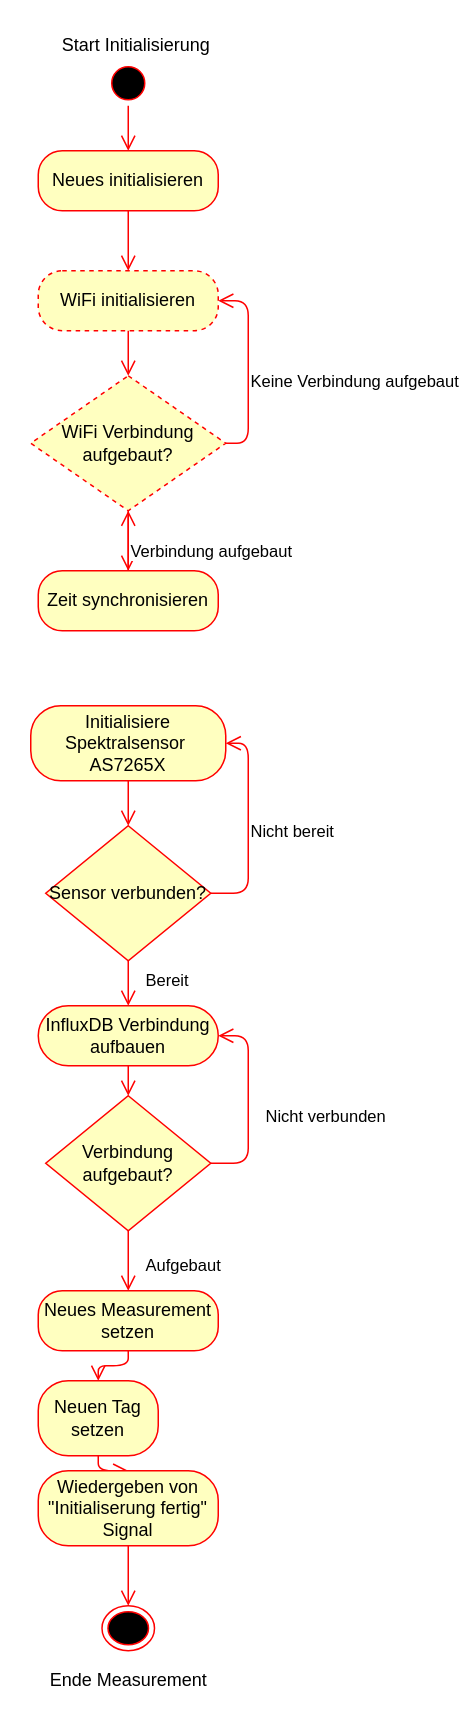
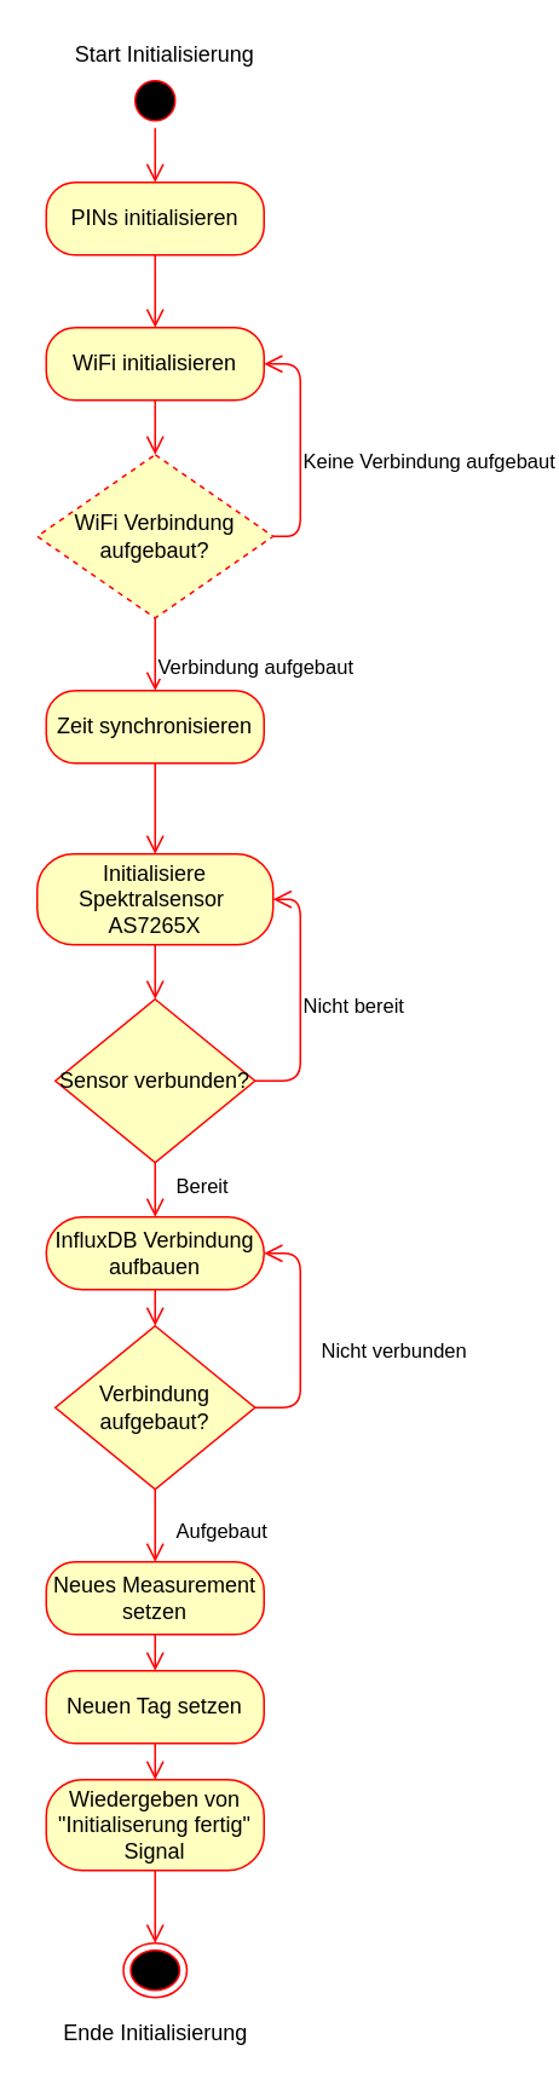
  <mxCell id="0" />
  <mxCell id="1" parent="0" />
  <mxCell id="2" value="" style="ellipse;html=1;shape=startState;fillColor=#000000;strokeColor=#ff0000;" parent="1" vertex="1"><mxGeometry x="70" y="40" width="30" height="30" as="geometry" /></mxCell>
  <mxCell id="3" value="" style="edgeStyle=orthogonalEdgeStyle;html=1;verticalAlign=bottom;endArrow=open;endSize=8;strokeColor=#ff0000;entryX=0.5;entryY=0;entryDx=0;entryDy=0;" parent="1" source="2" target="5" edge="1"><mxGeometry relative="1" as="geometry"><mxPoint x="55" y="160" as="targetPoint" /></mxGeometry></mxCell>
- <mxCell id="4" value="WiFi initialisieren" style="rounded=1;whiteSpace=wrap;html=1;arcSize=40;fontColor=#000000;fillColor=#ffffc0;strokeColor=#ff0000;dashed=1;" parent="1" vertex="1"><mxGeometry x="25" y="180" width="120" height="40" as="geometry" /></mxCell>
- <mxCell id="5" value="Neues initialisieren" style="rounded=1;whiteSpace=wrap;html=1;arcSize=40;fontColor=#000000;fillColor=#ffffc0;strokeColor=#ff0000;" parent="1" vertex="1"><mxGeometry x="25" y="100" width="120" height="40" as="geometry" /></mxCell>
+ <mxCell id="4" value="WiFi initialisieren" style="rounded=1;whiteSpace=wrap;html=1;arcSize=40;fontColor=#000000;fillColor=#ffffc0;strokeColor=#ff0000;" parent="1" vertex="1"><mxGeometry x="25" y="180" width="120" height="40" as="geometry" /></mxCell>
+ <mxCell id="5" value="PINs initialisieren" style="rounded=1;whiteSpace=wrap;html=1;arcSize=40;fontColor=#000000;fillColor=#ffffc0;strokeColor=#ff0000;" parent="1" vertex="1"><mxGeometry x="25" y="100" width="120" height="40" as="geometry" /></mxCell>
  <mxCell id="6" value="" style="edgeStyle=orthogonalEdgeStyle;html=1;verticalAlign=bottom;endArrow=open;endSize=8;strokeColor=#ff0000;entryX=0.5;entryY=0;entryDx=0;entryDy=0;" parent="1" source="5" target="4" edge="1"><mxGeometry relative="1" as="geometry"><mxPoint x="85" y="200" as="targetPoint" /></mxGeometry></mxCell>
  <mxCell id="7" value="WiFi Verbindung aufgebaut?" style="rhombus;whiteSpace=wrap;html=1;fillColor=#ffffc0;strokeColor=#ff0000;dashed=1;" parent="1" vertex="1"><mxGeometry x="20" y="250" width="130" height="90" as="geometry" /></mxCell>
  <mxCell id="8" value="Keine Verbindung aufgebaut" style="edgeStyle=orthogonalEdgeStyle;html=1;align=left;verticalAlign=bottom;endArrow=open;endSize=8;strokeColor=#ff0000;entryX=1;entryY=0.5;entryDx=0;entryDy=0;exitX=1;exitY=0.5;exitDx=0;exitDy=0;" parent="1" source="7" target="4" edge="1"><mxGeometry x="-0.273" relative="1" as="geometry"><mxPoint x="225" y="275" as="targetPoint" /><Array as="points"><mxPoint x="165" y="295" /><mxPoint x="165" y="200" /></Array><mxPoint as="offset" /></mxGeometry></mxCell>
  <mxCell id="9" value="Verbindung aufgebaut" style="edgeStyle=orthogonalEdgeStyle;html=1;align=left;verticalAlign=top;endArrow=open;endSize=8;strokeColor=#ff0000;exitX=0.5;exitY=1;exitDx=0;exitDy=0;" parent="1" source="7" edge="1"><mxGeometry x="-0.333" relative="1" as="geometry"><mxPoint x="85" y="380" as="targetPoint" /><Array as="points" /><mxPoint as="offset" /></mxGeometry></mxCell>
  <mxCell id="10" value="Initialisiere&lt;br&gt;Spektralsensor&amp;nbsp;&lt;br&gt;AS7265X" style="rounded=1;whiteSpace=wrap;html=1;arcSize=40;fontColor=#000000;fillColor=#ffffc0;strokeColor=#ff0000;" parent="1" vertex="1"><mxGeometry x="20" y="470" width="130" height="50" as="geometry" /></mxCell>
  <mxCell id="11" value="" style="edgeStyle=orthogonalEdgeStyle;html=1;verticalAlign=bottom;endArrow=open;endSize=8;strokeColor=#ff0000;entryX=0.5;entryY=0;entryDx=0;entryDy=0;" parent="1" source="10" target="13" edge="1"><mxGeometry relative="1" as="geometry"><mxPoint x="85" y="710" as="targetPoint" /><Array as="points" /></mxGeometry></mxCell>
  <mxCell id="12" value="" style="edgeStyle=orthogonalEdgeStyle;html=1;verticalAlign=bottom;endArrow=open;endSize=8;strokeColor=#ff0000;entryX=0.5;entryY=0;entryDx=0;entryDy=0;exitX=0.5;exitY=1;exitDx=0;exitDy=0;" parent="1" source="4" target="7" edge="1"><mxGeometry relative="1" as="geometry"><mxPoint x="95" y="190" as="targetPoint" /><mxPoint x="95" y="150" as="sourcePoint" /></mxGeometry></mxCell>
  <mxCell id="13" value="Sensor verbunden?" style="rhombus;whiteSpace=wrap;html=1;fillColor=#ffffc0;strokeColor=#ff0000;" parent="1" vertex="1"><mxGeometry x="30" y="550" width="110" height="90" as="geometry" /></mxCell>
  <mxCell id="14" value="Nicht bereit" style="edgeStyle=orthogonalEdgeStyle;html=1;align=left;verticalAlign=bottom;endArrow=open;endSize=8;strokeColor=#ff0000;exitX=1;exitY=0.5;exitDx=0;exitDy=0;" parent="1" source="13" edge="1"><mxGeometry x="-0.182" relative="1" as="geometry"><mxPoint x="150" y="495" as="targetPoint" /><Array as="points"><mxPoint x="165" y="595" /><mxPoint x="165" y="495" /></Array><mxPoint as="offset" /></mxGeometry></mxCell>
  <mxCell id="15" value="Bereit" style="edgeStyle=orthogonalEdgeStyle;html=1;align=left;verticalAlign=top;endArrow=open;endSize=8;strokeColor=#ff0000;entryX=0.5;entryY=0;entryDx=0;entryDy=0;" parent="1" source="13" target="16" edge="1"><mxGeometry x="-1" y="10" relative="1" as="geometry"><mxPoint x="85" y="690" as="targetPoint" /><mxPoint as="offset" /></mxGeometry></mxCell>
  <mxCell id="16" value="InfluxDB Verbindung aufbauen" style="rounded=1;whiteSpace=wrap;html=1;arcSize=50;fontColor=#000000;fillColor=#ffffc0;strokeColor=#ff0000;" parent="1" vertex="1"><mxGeometry x="25" y="670" width="120" height="40" as="geometry" /></mxCell>
  <mxCell id="17" value="" style="edgeStyle=orthogonalEdgeStyle;html=1;verticalAlign=bottom;endArrow=open;endSize=8;strokeColor=#ff0000;entryX=0.5;entryY=0;entryDx=0;entryDy=0;" parent="1" source="16" target="18" edge="1"><mxGeometry relative="1" as="geometry"><mxPoint x="85" y="800" as="targetPoint" /></mxGeometry></mxCell>
  <mxCell id="18" value="Verbindung aufgebaut?" style="rhombus;whiteSpace=wrap;html=1;fillColor=#ffffc0;strokeColor=#ff0000;" parent="1" vertex="1"><mxGeometry x="30" y="730" width="110" height="90" as="geometry" /></mxCell>
  <mxCell id="19" value="Nicht verbunden" style="edgeStyle=orthogonalEdgeStyle;html=1;align=left;verticalAlign=bottom;endArrow=open;endSize=8;strokeColor=#ff0000;entryX=1;entryY=0.5;entryDx=0;entryDy=0;exitX=1;exitY=0.5;exitDx=0;exitDy=0;" parent="1" source="18" target="16" edge="1"><mxGeometry x="-0.273" y="-10" relative="1" as="geometry"><mxPoint x="225" y="830" as="targetPoint" /><Array as="points"><mxPoint x="165" y="775" /><mxPoint x="165" y="690" /></Array><mxPoint as="offset" /></mxGeometry></mxCell>
  <mxCell id="20" value="Aufgebaut" style="edgeStyle=orthogonalEdgeStyle;html=1;align=left;verticalAlign=top;endArrow=open;endSize=8;strokeColor=#ff0000;" parent="1" source="18" target="21" edge="1"><mxGeometry x="-0.5" y="10" relative="1" as="geometry"><mxPoint x="85" y="910" as="targetPoint" /><mxPoint as="offset" /></mxGeometry></mxCell>
  <mxCell id="21" value="Neues Measurement setzen" style="rounded=1;whiteSpace=wrap;html=1;arcSize=40;fontColor=#000000;fillColor=#ffffc0;strokeColor=#ff0000;" parent="1" vertex="1"><mxGeometry x="25" y="860" width="120" height="40" as="geometry" /></mxCell>
  <mxCell id="22" value="" style="edgeStyle=orthogonalEdgeStyle;html=1;verticalAlign=bottom;endArrow=open;endSize=8;strokeColor=#ff0000;entryX=0.5;entryY=0;entryDx=0;entryDy=0;" parent="1" source="21" target="23" edge="1"><mxGeometry relative="1" as="geometry"><mxPoint x="85" y="1030" as="targetPoint" /><Array as="points" /></mxGeometry></mxCell>
- <mxCell id="23" value="Neuen Tag setzen" style="rounded=1;whiteSpace=wrap;html=1;arcSize=40;fontColor=#000000;fillColor=#ffffc0;strokeColor=#ff0000;" parent="1" vertex="1"><mxGeometry x="25" y="920" width="80" height="50" as="geometry" /></mxCell>
+ <mxCell id="23" value="Neuen Tag setzen" style="rounded=1;whiteSpace=wrap;html=1;arcSize=40;fontColor=#000000;fillColor=#ffffc0;strokeColor=#ff0000;" parent="1" vertex="1"><mxGeometry x="25" y="920" width="120" height="40" as="geometry" /></mxCell>
  <mxCell id="24" value="" style="edgeStyle=orthogonalEdgeStyle;html=1;verticalAlign=bottom;endArrow=open;endSize=8;strokeColor=#ff0000;entryX=0.5;entryY=0;entryDx=0;entryDy=0;" parent="1" source="23" target="25" edge="1"><mxGeometry relative="1" as="geometry"><mxPoint x="85" y="1140" as="targetPoint" /><Array as="points" /></mxGeometry></mxCell>
  <mxCell id="25" value="Wiedergeben von &quot;Initialiserung fertig&quot; Signal" style="rounded=1;whiteSpace=wrap;html=1;arcSize=40;fontColor=#000000;fillColor=#ffffc0;strokeColor=#ff0000;" parent="1" vertex="1"><mxGeometry x="25" y="980" width="120" height="50" as="geometry" /></mxCell>
  <mxCell id="26" value="" style="edgeStyle=orthogonalEdgeStyle;html=1;verticalAlign=bottom;endArrow=open;endSize=8;strokeColor=#ff0000;entryX=0.5;entryY=0;entryDx=0;entryDy=0;" parent="1" source="25" target="27" edge="1"><mxGeometry relative="1" as="geometry"><mxPoint x="85" y="1070" as="targetPoint" /></mxGeometry></mxCell>
  <mxCell id="27" value="" style="ellipse;html=1;shape=endState;fillColor=#000000;strokeColor=#ff0000;" parent="1" vertex="1"><mxGeometry x="67.5" y="1070" width="35" height="30" as="geometry" /></mxCell>
  <mxCell id="28" value="Start Initialisierung" style="text;html=1;align=center;verticalAlign=middle;resizable=0;points=[];autosize=1;strokeColor=none;fillColor=none;" parent="1" vertex="1"><mxGeometry x="35" width="110" height="20" as="geometry" y="20" /></mxCell>
  <mxCell id="29" value="Zeit synchronisieren" style="rounded=1;whiteSpace=wrap;html=1;arcSize=40;fontColor=#000000;fillColor=#ffffc0;strokeColor=#ff0000;" parent="1" vertex="1"><mxGeometry x="25" y="380" width="120" height="40" as="geometry" /></mxCell>
- <mxCell id="30" value="" style="edgeStyle=orthogonalEdgeStyle;html=1;verticalAlign=bottom;endArrow=open;endSize=8;strokeColor=#ff0000;" parent="1" source="29" target="7" edge="1"><mxGeometry relative="1" as="geometry"><mxPoint x="70" y="470" as="targetPoint" /></mxGeometry></mxCell>
- <mxCell id="31" value="Ende Measurement&lt;br&gt;" style="text;html=1;align=center;verticalAlign=middle;resizable=0;points=[];autosize=1;strokeColor=none;fillColor=none;" parent="1" vertex="1"><mxGeometry x="25" y="1110" width="120" height="20" as="geometry" /></mxCell>
+ <mxCell id="30" value="" style="edgeStyle=orthogonalEdgeStyle;html=1;verticalAlign=bottom;endArrow=open;endSize=8;strokeColor=#ff0000;" parent="1" source="29" target="10" edge="1"><mxGeometry relative="1" as="geometry"><mxPoint x="70" y="470" as="targetPoint" /></mxGeometry></mxCell>
+ <mxCell id="31" value="Ende Initialisierung&lt;br&gt;" style="text;html=1;align=center;verticalAlign=middle;resizable=0;points=[];autosize=1;strokeColor=none;fillColor=none;" parent="1" vertex="1"><mxGeometry x="25" y="1110" width="120" height="20" as="geometry" /></mxCell>
